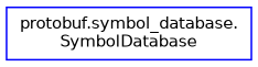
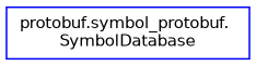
  digraph {
    rankdir=TB
-   n1 [color=blue fillcolor=white fontname=Helvetica fontsize=10 height=0.2 label="protobuf.symbol_database.\lSymbolDatabase" shape=record style=filled width=0.4]
+   n1 [color=blue fillcolor=white fontname=Helvetica fontsize=10 height=0.2 label="protobuf.symbol_protobuf.\lSymbolDatabase" shape=record style=filled width=0.4]
  }
